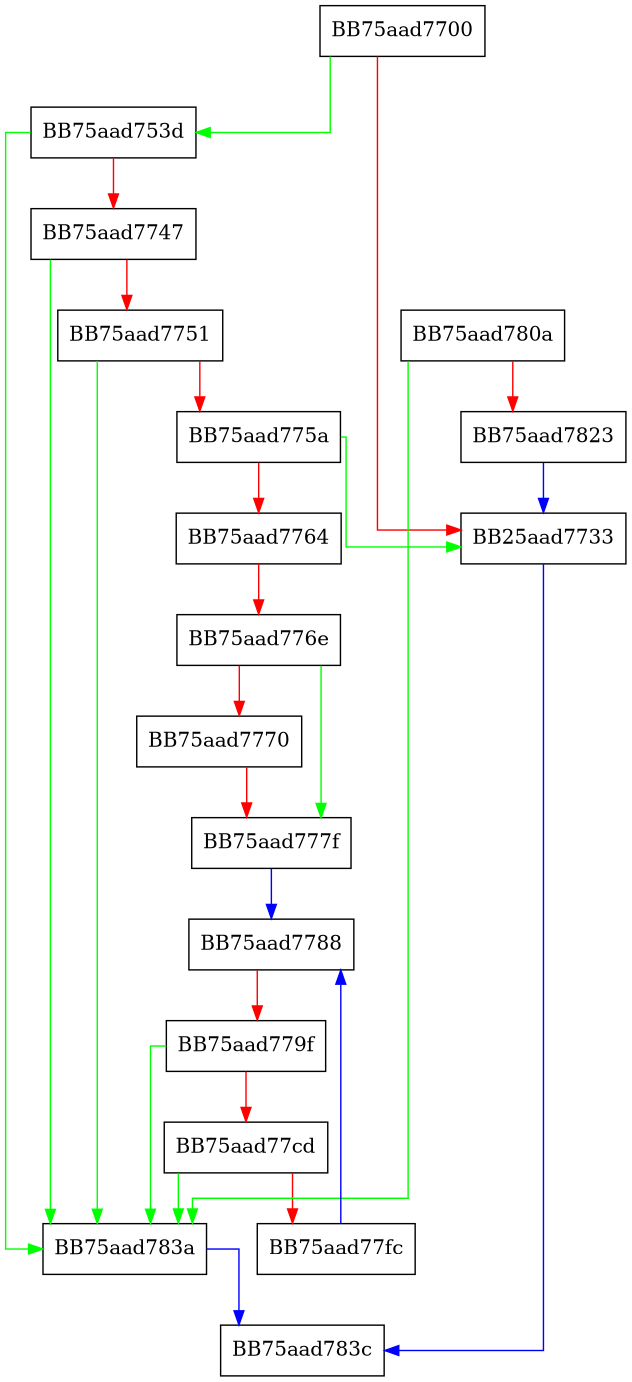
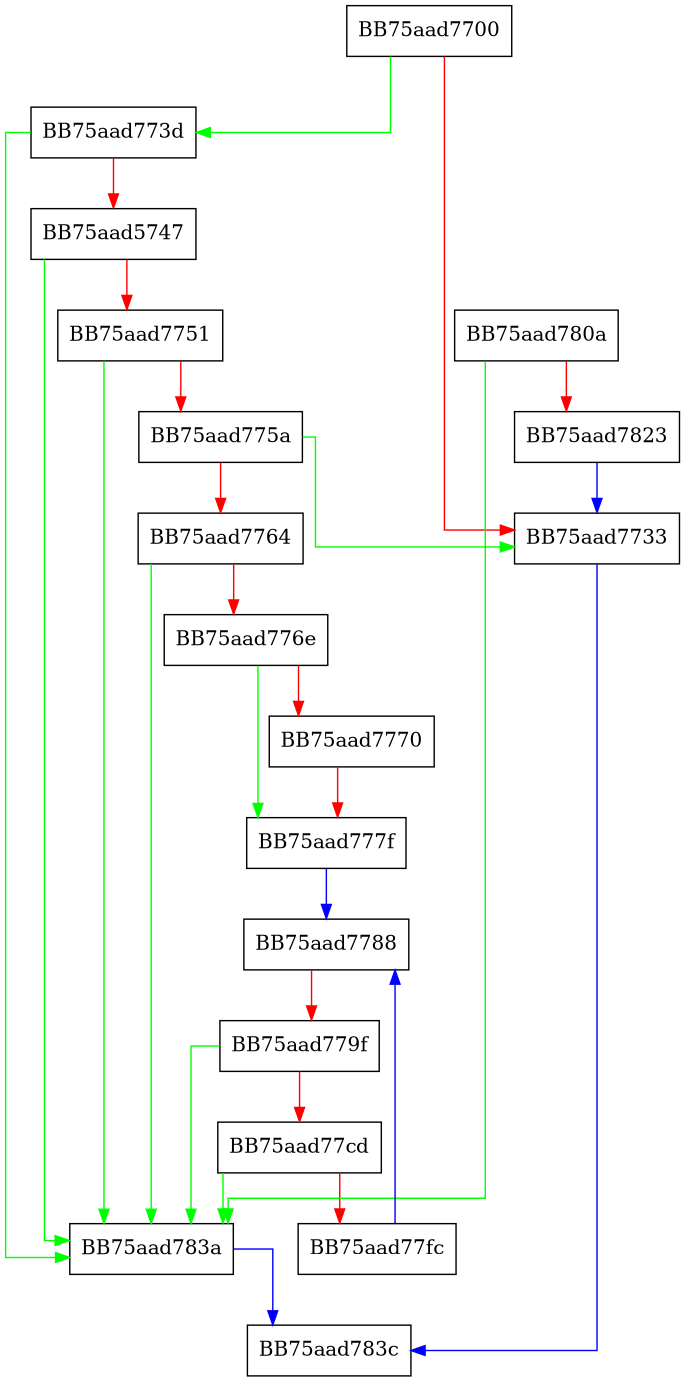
  digraph {
    splines=ortho
    node [shape=box]
    edge [color=red]
    BB75aad7700
-   BB75aad773d [label=BB75aad753d]
-   BB75aad7733 [label=BB25aad7733]
+   BB75aad773d
+   BB75aad7733
    BB75aad783a
-   BB75aad7747
+   BB75aad7747 [label=BB75aad5747]
    BB75aad783c
    BB75aad7751
    BB75aad775a
    BB75aad7764
    BB75aad776e
    BB75aad777f
    BB75aad7770
    BB75aad7788
    BB75aad779f
    BB75aad77cd
    BB75aad780a
    BB75aad7823
    BB75aad77fc
    BB75aad7700 -> BB75aad773d [color=green]
    BB75aad7700 -> BB75aad7733
    BB75aad773d -> BB75aad783a [color=green]
    BB75aad773d -> BB75aad7747
    BB75aad7733 -> BB75aad783c [color=blue]
    BB75aad783a -> BB75aad783c [color=blue]
    BB75aad7747 -> BB75aad783a [color=green]
    BB75aad7747 -> BB75aad7751
    BB75aad7751 -> BB75aad783a [color=green]
    BB75aad7751 -> BB75aad775a
    BB75aad775a -> BB75aad7733 [color=green]
    BB75aad775a -> BB75aad7764
+   BB75aad7764 -> BB75aad783a [color=green]
    BB75aad7764 -> BB75aad776e
    BB75aad776e -> BB75aad777f [color=green]
    BB75aad776e -> BB75aad7770
    BB75aad777f -> BB75aad7788 [color=blue]
    BB75aad7770 -> BB75aad777f
    BB75aad7788 -> BB75aad779f
    BB75aad779f -> BB75aad783a [color=green]
    BB75aad779f -> BB75aad77cd
    BB75aad77cd -> BB75aad783a [color=green]
    BB75aad77cd -> BB75aad77fc
    BB75aad780a -> BB75aad783a [color=green]
    BB75aad780a -> BB75aad7823
    BB75aad7823 -> BB75aad7733 [color=blue]
    BB75aad77fc -> BB75aad7788 [color=blue]
  }
